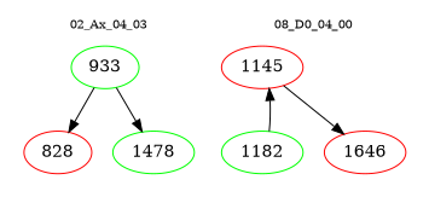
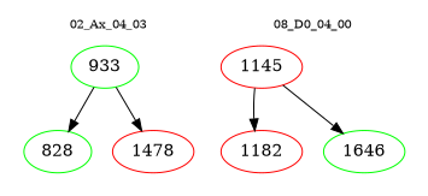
  digraph {
    node [color=green]
    edge [color=black]
    n1 [label=933]
-   n2 [color=red label=828]
-   n3 [label=1478]
+   n2 [label=828]
+   n3 [color=red label=1478]
    n4 [color=red label=1145]
-   n5 [label=1182]
-   n6 [color=red label=1646]
+   n5 [color=red label=1182]
+   n6 [label=1646]
    subgraph cluster_1 {
      color=white
      fontsize=10
      label="02_Ax_04_03"
      n1
      n2
      n3
    }
    subgraph cluster_2 {
      color=white
      fontsize=10
      label="08_D0_04_00"
      n4
      n5
      n6
    }
    n1 -> n2
    n1 -> n3
-   n5 -> n4
+   n4 -> n5
    n4 -> n6
  }
